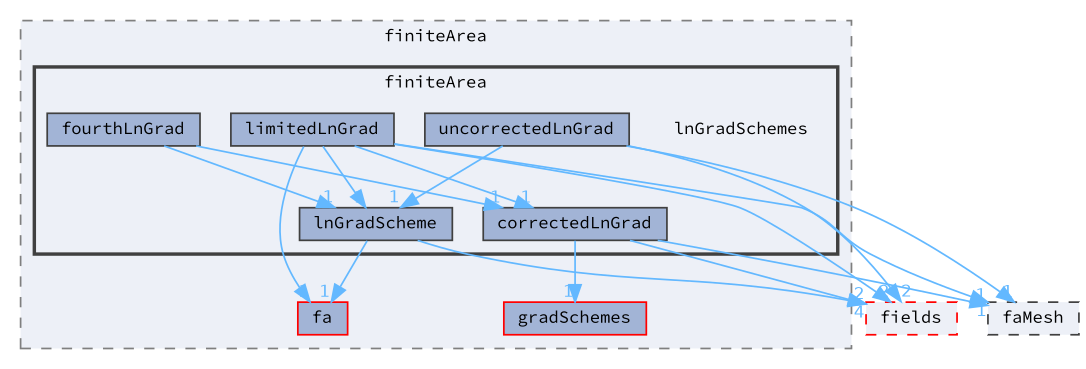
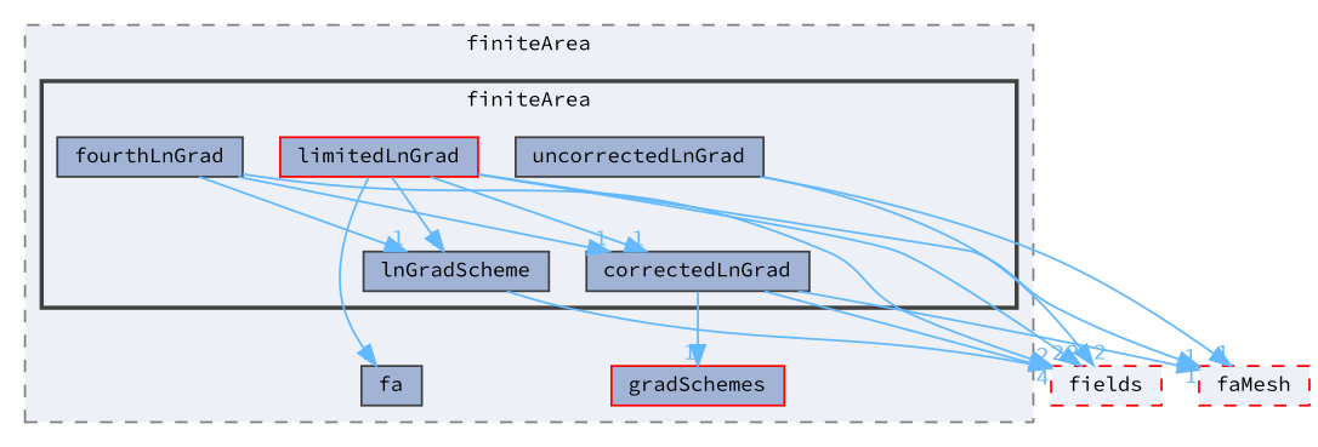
  digraph {
    compound=true
    fontname="Source Code Pro"
    node [fontname="Source Code Pro" fontsize=10 shape=box color=grey25 fillcolor="#a2b4d6" style=filled]
    edge [color=steelblue1 fontcolor=steelblue1 fontname="Source Code Pro" fontsize=10 headlabel=1 labeldistance=1.5 labelfontname=Helvetica labelfontsize=10]
-   n1 [height=0.2 label=lnGradSchemes shape=plaintext width=0.4 color="" fillcolor="" style=""]
    n2 [height=0.2 label=correctedLnGrad width=0.4]
    n3 [height=0.2 label=fourthLnGrad width=0.4]
-   n4 [height=0.2 label=limitedLnGrad width=0.4]
+   n4 [color=red height=0.2 label=limitedLnGrad width=0.4]
    n5 [height=0.2 label=lnGradScheme width=0.4]
    n6 [height=0.2 label=uncorrectedLnGrad width=0.4]
    n7 [color=red height=0.2 label=gradSchemes width=0.4]
-   n8 [color=red height=0.2 label=fa width=0.4]
+   n8 [height=0.2 label=fa width=0.4]
    n9 [color=red fillcolor="#edf0f7" height=0.2 label=fields style="filled,dashed" width=0.4]
-   n10 [fillcolor="#edf0f7" height=0.2 label=faMesh style="filled,dashed" width=0.4]
+   n10 [color=red fillcolor="#edf0f7" height=0.2 label=faMesh style="filled,dashed" width=0.4]
    subgraph cluster_1 {
      bgcolor="#edf0f7"
      fontsize=10
      label=finiteArea
      pencolor=grey50
      style="filled,dashed"
      n7
      n8
      subgraph cluster_2 {
        bgcolor="#edf0f7"
        fontsize=10
        label=finiteArea
        pencolor=grey25
        style="filled,bold"
-       n1
        n2
        n3
        n4
        n5
        n6
      }
    }
    n2 -> n7
    n2 -> n9 [headlabel=2]
    n2 -> n10
    n3 -> n2
    n3 -> n5
+   n3 -> n9 [headlabel=2]
    n4 -> n2
    n4 -> n5
    n4 -> n8
    n4 -> n9 [headlabel=2]
    n4 -> n10
-   n5 -> n8
    n5 -> n9 [headlabel=4]
-   n6 -> n5
    n6 -> n9 [headlabel=2]
    n6 -> n10
  }
